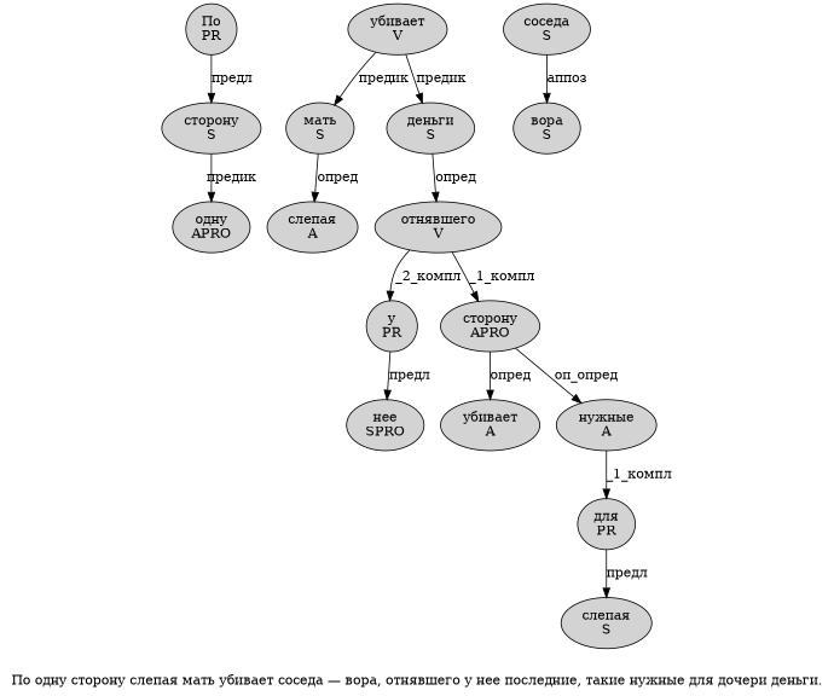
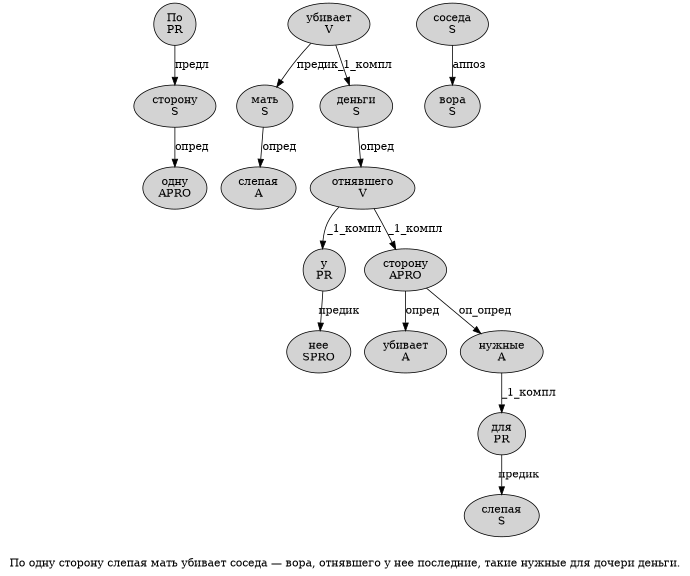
  digraph {
    label="По одну сторону слепая мать убивает соседа — вора, отнявшего у нее последние, такие нужные для дочери деньги."
    node [fillcolor=lightgray penwidth=1 shape=ellipse style=filled]
    n1 [label="По\nPR"]
    n2 [label="сторону\nS"]
    n3 [label="одну\nAPRO"]
    n4 [label="слепая\nA"]
    n5 [label="мать\nS"]
    n6 [label="убивает\nV"]
    n7 [label="деньги\nS"]
    n8 [label="соседа\nS"]
    n9 [label="вора\nS"]
    n10 [label="отнявшего\nV"]
    n11 [label="у\nPR"]
    n12 [label="сторону\nAPRO"]
    n13 [label="нее\nSPRO"]
    n14 [label="убивает\nA"]
    n15 [label="нужные\nA"]
    n16 [label="для\nPR"]
    n17 [label="слепая\nS"]
    n1 -> n2 [label="предл"]
-   n2 -> n3 [label="предик"]
+   n2 -> n3 [label="опред"]
    n5 -> n4 [label="опред"]
    n6 -> n5 [label="предик"]
-   n6 -> n7 [label="предик"]
+   n6 -> n7 [label="_1_компл"]
    n7 -> n10 [label="опред"]
    n8 -> n9 [label="аппоз"]
-   n10 -> n11 [label="_2_компл"]
+   n10 -> n11 [label="_1_компл"]
    n10 -> n12 [label="_1_компл"]
-   n11 -> n13 [label="предл"]
+   n11 -> n13 [label="предик"]
    n12 -> n14 [label="опред"]
    n12 -> n15 [label="оп_опред"]
    n15 -> n16 [label="_1_компл"]
-   n16 -> n17 [label="предл"]
+   n16 -> n17 [label="предик"]
  }
